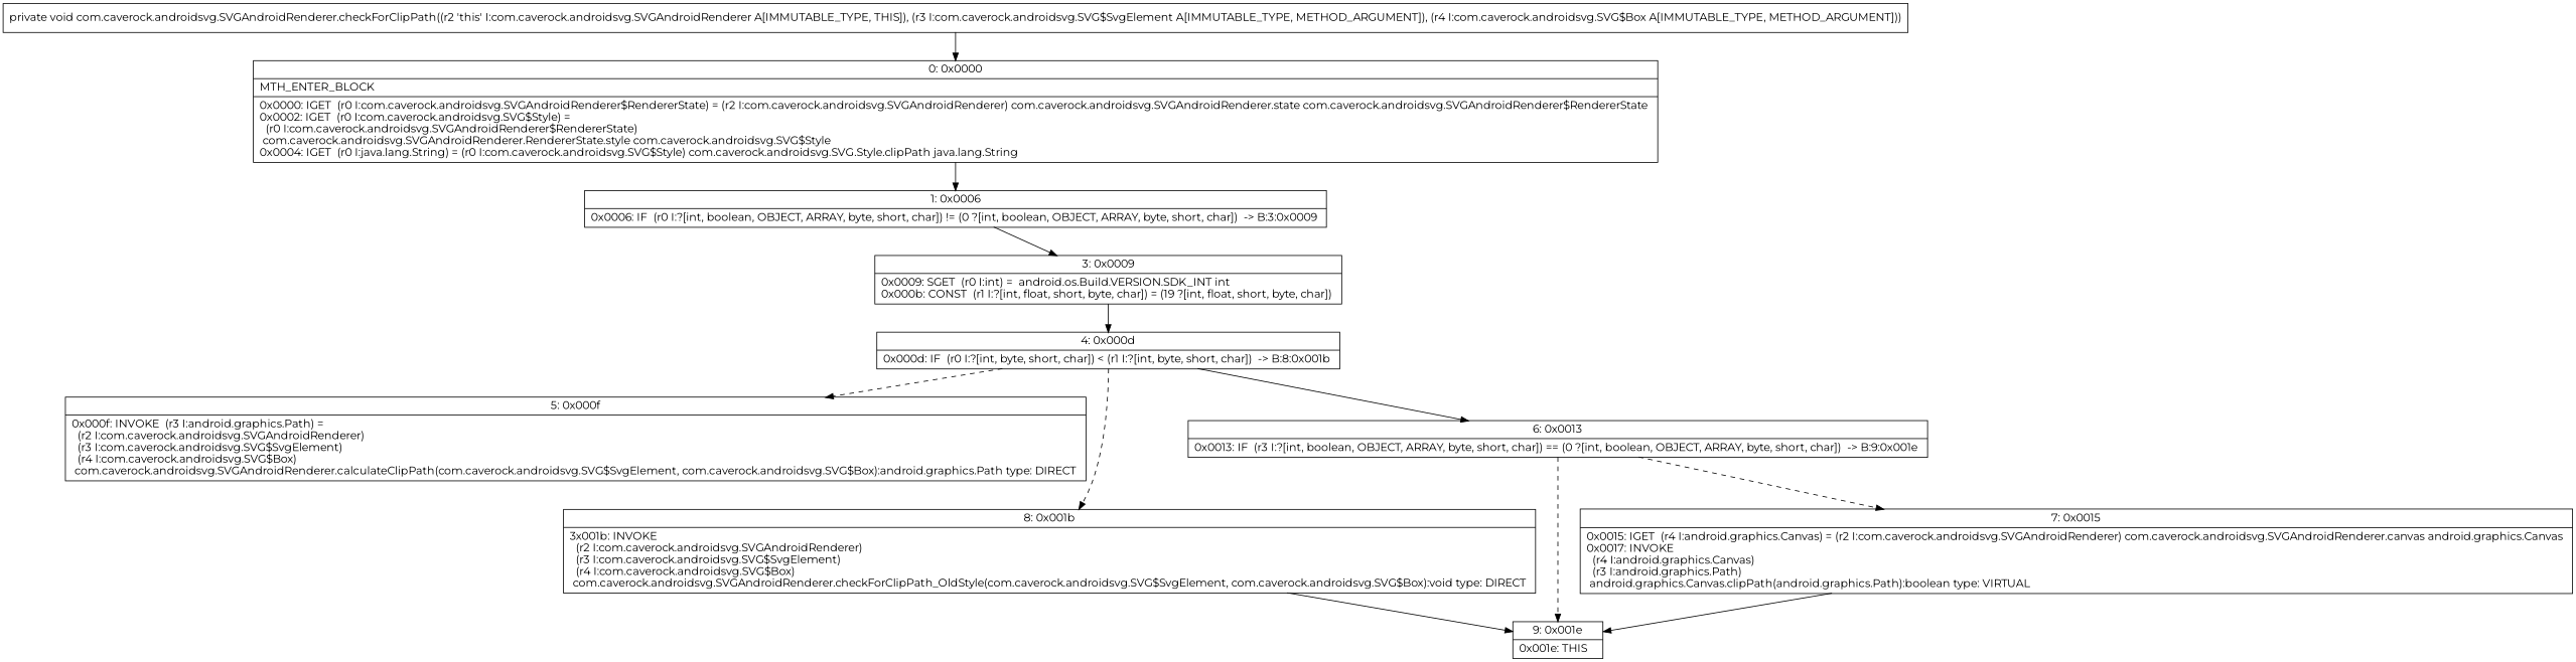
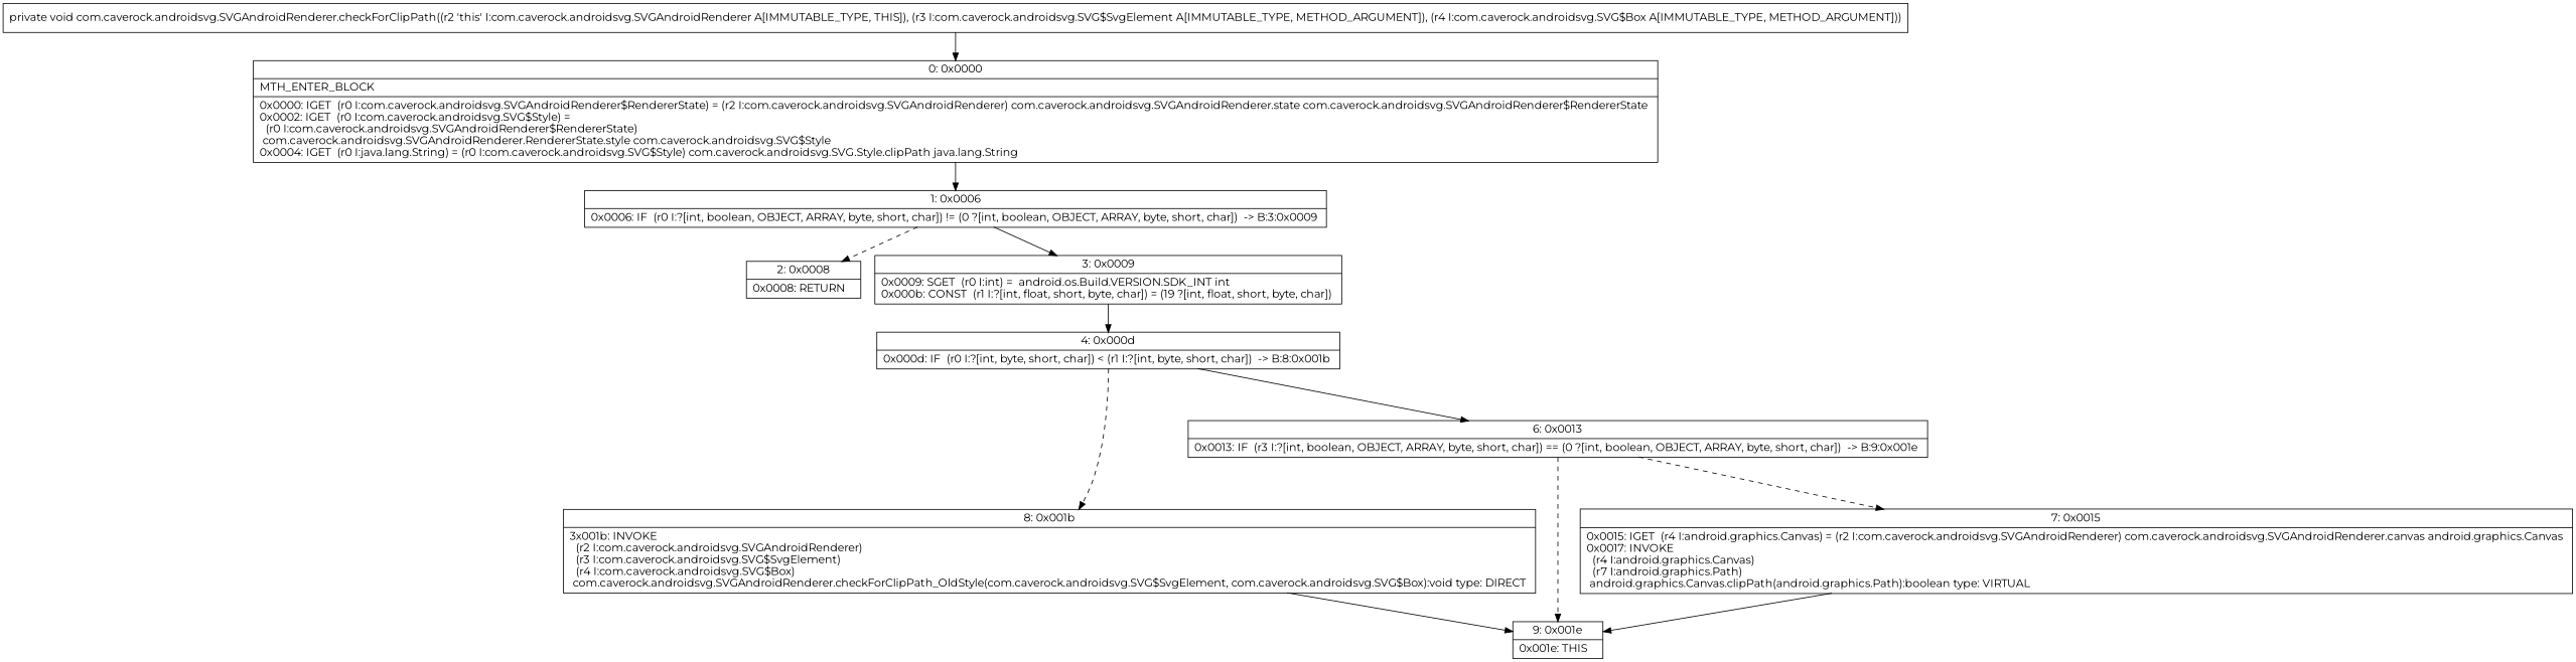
  digraph {
    fontname=Montserrat
    node [fontname=Montserrat shape=record]
    edge [fontname=Montserrat]
    n1 [label="{0\:\ 0x0000|MTH_ENTER_BLOCK\l|0x0000: IGET  (r0 I:com.caverock.androidsvg.SVGAndroidRenderer$RendererState) = (r2 I:com.caverock.androidsvg.SVGAndroidRenderer) com.caverock.androidsvg.SVGAndroidRenderer.state com.caverock.androidsvg.SVGAndroidRenderer$RendererState \l0x0002: IGET  (r0 I:com.caverock.androidsvg.SVG$Style) = \l  (r0 I:com.caverock.androidsvg.SVGAndroidRenderer$RendererState)\l com.caverock.androidsvg.SVGAndroidRenderer.RendererState.style com.caverock.androidsvg.SVG$Style \l0x0004: IGET  (r0 I:java.lang.String) = (r0 I:com.caverock.androidsvg.SVG$Style) com.caverock.androidsvg.SVG.Style.clipPath java.lang.String \l}"]
    n2 [label="{1\:\ 0x0006|0x0006: IF  (r0 I:?[int, boolean, OBJECT, ARRAY, byte, short, char]) != (0 ?[int, boolean, OBJECT, ARRAY, byte, short, char])  \-\> B:3:0x0009 \l}"]
+   n3 [label="{2\:\ 0x0008|0x0008: RETURN   \l}"]
    n4 [label="{3\:\ 0x0009|0x0009: SGET  (r0 I:int) =  android.os.Build.VERSION.SDK_INT int \l0x000b: CONST  (r1 I:?[int, float, short, byte, char]) = (19 ?[int, float, short, byte, char]) \l}"]
    n5 [label="{4\:\ 0x000d|0x000d: IF  (r0 I:?[int, byte, short, char]) \< (r1 I:?[int, byte, short, char])  \-\> B:8:0x001b \l}"]
-   n6 [label="{5\:\ 0x000f|0x000f: INVOKE  (r3 I:android.graphics.Path) = \l  (r2 I:com.caverock.androidsvg.SVGAndroidRenderer)\l  (r3 I:com.caverock.androidsvg.SVG$SvgElement)\l  (r4 I:com.caverock.androidsvg.SVG$Box)\l com.caverock.androidsvg.SVGAndroidRenderer.calculateClipPath(com.caverock.androidsvg.SVG$SvgElement, com.caverock.androidsvg.SVG$Box):android.graphics.Path type: DIRECT \l}"]
    n7 [label="{8\:\ 0x001b|3x001b: INVOKE  \l  (r2 I:com.caverock.androidsvg.SVGAndroidRenderer)\l  (r3 I:com.caverock.androidsvg.SVG$SvgElement)\l  (r4 I:com.caverock.androidsvg.SVG$Box)\l com.caverock.androidsvg.SVGAndroidRenderer.checkForClipPath_OldStyle(com.caverock.androidsvg.SVG$SvgElement, com.caverock.androidsvg.SVG$Box):void type: DIRECT \l}"]
    n8 [label="{6\:\ 0x0013|0x0013: IF  (r3 I:?[int, boolean, OBJECT, ARRAY, byte, short, char]) == (0 ?[int, boolean, OBJECT, ARRAY, byte, short, char])  \-\> B:9:0x001e \l}"]
    n9 [label="{9\:\ 0x001e|0x001e: THIS   \l}"]
-   n10 [label="{7\:\ 0x0015|0x0015: IGET  (r4 I:android.graphics.Canvas) = (r2 I:com.caverock.androidsvg.SVGAndroidRenderer) com.caverock.androidsvg.SVGAndroidRenderer.canvas android.graphics.Canvas \l0x0017: INVOKE  \l  (r4 I:android.graphics.Canvas)\l  (r3 I:android.graphics.Path)\l android.graphics.Canvas.clipPath(android.graphics.Path):boolean type: VIRTUAL \l}"]
+   n10 [label="{7\:\ 0x0015|0x0015: IGET  (r4 I:android.graphics.Canvas) = (r2 I:com.caverock.androidsvg.SVGAndroidRenderer) com.caverock.androidsvg.SVGAndroidRenderer.canvas android.graphics.Canvas \l0x0017: INVOKE  \l  (r4 I:android.graphics.Canvas)\l  (r7 I:android.graphics.Path)\l android.graphics.Canvas.clipPath(android.graphics.Path):boolean type: VIRTUAL \l}"]
    n11 [label="{private void com.caverock.androidsvg.SVGAndroidRenderer.checkForClipPath((r2 'this' I:com.caverock.androidsvg.SVGAndroidRenderer A[IMMUTABLE_TYPE, THIS]), (r3 I:com.caverock.androidsvg.SVG$SvgElement A[IMMUTABLE_TYPE, METHOD_ARGUMENT]), (r4 I:com.caverock.androidsvg.SVG$Box A[IMMUTABLE_TYPE, METHOD_ARGUMENT])) }"]
    n1 -> n2
+   n2 -> n3 [style=dashed]
    n2 -> n4
    n4 -> n5
-   n5 -> n6 [style=dashed]
    n5 -> n7 [style=dashed]
    n5 -> n8
    n7 -> n9
    n8 -> n9 [style=dashed]
    n8 -> n10 [style=dashed]
    n10 -> n9
    n11 -> n1
  }
